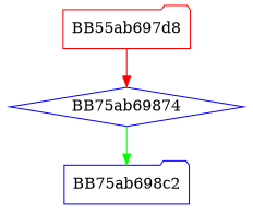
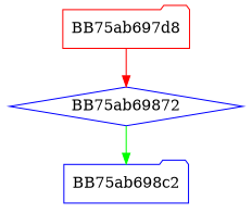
  digraph {
    splines=ortho
    node [color=blue shape=folder]
-   BB75ab697d8 [color=red label=BB55ab697d8]
-   BB75ab69872 [shape=diamond label=BB75ab69874]
+   BB75ab697d8 [color=red]
+   BB75ab69872 [shape=diamond]
    BB75ab698c2
    BB75ab697d8 -> BB75ab69872 [color=red]
    BB75ab69872 -> BB75ab698c2 [color=green]
  }
